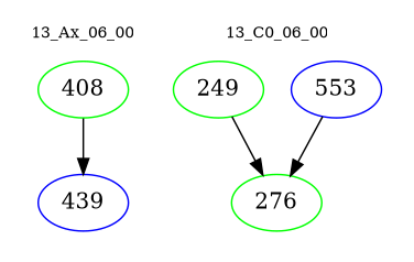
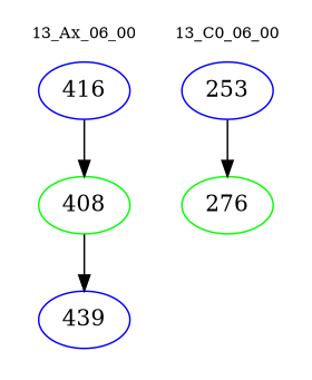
  digraph {
    node [color=blue]
    edge [color=black]
+   n1 [label=416]
    n2 [color=green label=408]
    n3 [label=439]
-   n4 [label=553]
-   n5 [color=green label=249]
+   n4 [label=253]
    n6 [color=green label=276]
    subgraph cluster_1 {
      color=white
      fontsize=10
      label="13_Ax_06_00"
+     n1
      n2
      n3
    }
    subgraph cluster_2 {
      color=white
      fontsize=10
      label="13_C0_06_00"
      n4
-     n5
      n6
    }
+   n1 -> n2
    n2 -> n3
    n4 -> n6
-   n5 -> n6
  }
